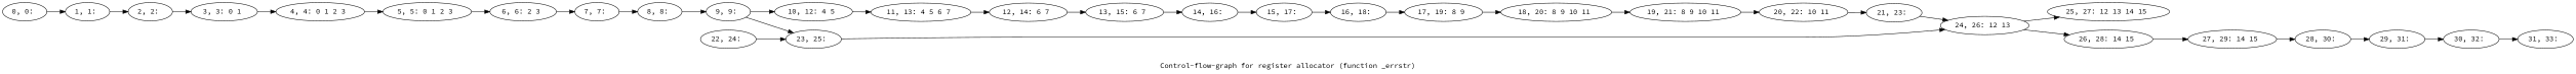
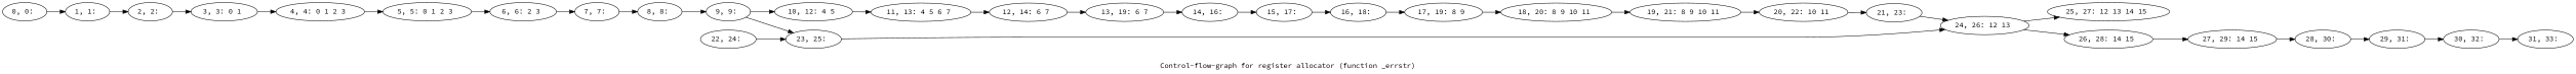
  digraph {
    fontname="Source Code Pro"
    label="Control-flow-graph for register allocator (function _errstr)"
    rankdir=LR
    node [fontname="Source Code Pro"]
    edge [fontname="Source Code Pro"]
    n1 [label="0, 0: "]
    n2 [label="1, 1: "]
    n3 [label="2, 2: "]
    n4 [label="3, 3: 0 1 "]
    n5 [label="4, 4: 0 1 2 3 "]
    n6 [label="5, 5: 0 1 2 3 "]
    n7 [label="6, 6: 2 3 "]
    n8 [label="7, 7: "]
    n9 [label="8, 8: "]
    n10 [label="9, 9: "]
    n11 [label="10, 12: 4 5 "]
    n12 [label="23, 25: "]
    n13 [label="11, 13: 4 5 6 7 "]
    n14 [label="24, 26: 12 13 "]
    n15 [label="12, 14: 6 7 "]
-   n16 [label="13, 15: 6 7 "]
+   n16 [label="13, 19: 6 7"]
    n17 [label="14, 16: "]
    n18 [label="15, 17: "]
    n19 [label="16, 18: "]
    n20 [label="17, 19: 8 9 "]
    n21 [label="18, 20: 8 9 10 11 "]
    n22 [label="19, 21: 8 9 10 11 "]
    n23 [label="20, 22: 10 11 "]
    n24 [label="21, 23: "]
    n25 [label="22, 24: "]
    n26 [label="25, 27: 12 13 14 15 "]
    n27 [label="26, 28: 14 15 "]
    n28 [label="27, 29: 14 15 "]
    n29 [label="28, 30: "]
    n30 [label="29, 31: "]
    n31 [label="30, 32: "]
    n32 [label="31, 33: "]
    n1 -> n2
    n2 -> n3
    n3 -> n4
    n4 -> n5
    n5 -> n6
    n6 -> n7
    n7 -> n8
    n8 -> n9
    n9 -> n10
    n10 -> n11
    n10 -> n12
    n11 -> n13
    n12 -> n14
    n13 -> n15
    n14 -> n26
    n14 -> n27
    n15 -> n16
    n16 -> n17
    n17 -> n18
    n18 -> n19
    n19 -> n20
    n20 -> n21
    n21 -> n22
    n22 -> n23
    n23 -> n24
    n24 -> n14
    n25 -> n12
    n27 -> n28
    n28 -> n29
    n29 -> n30
    n30 -> n31
    n31 -> n32
  }
